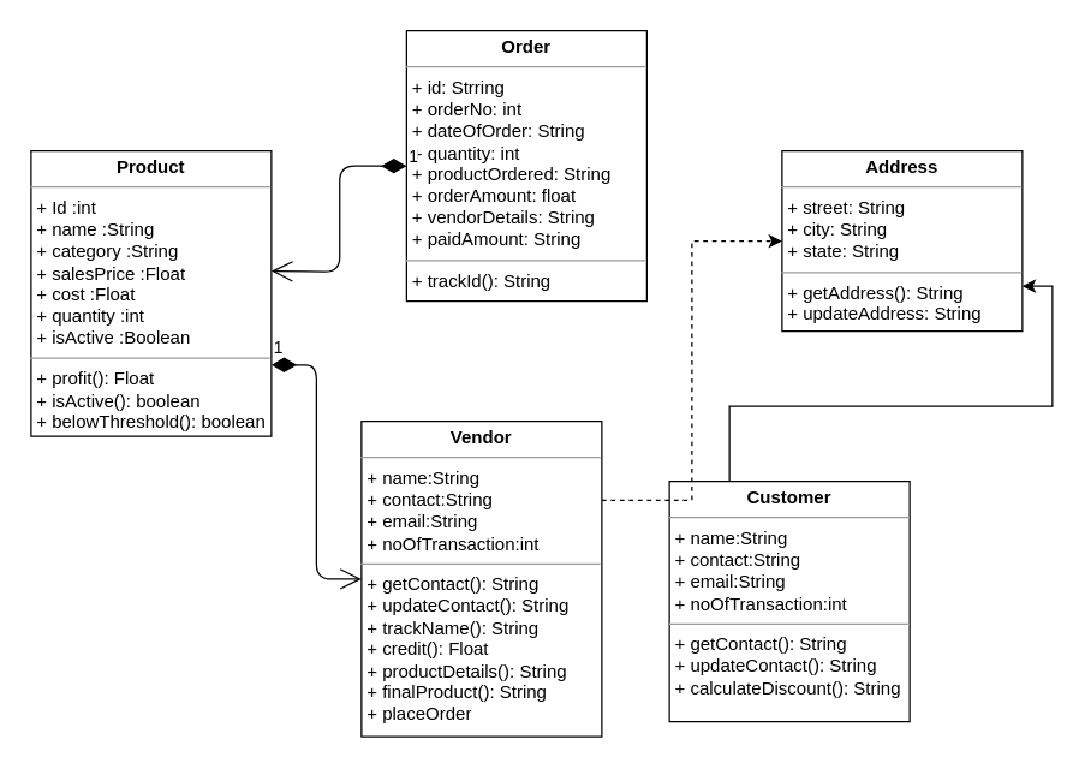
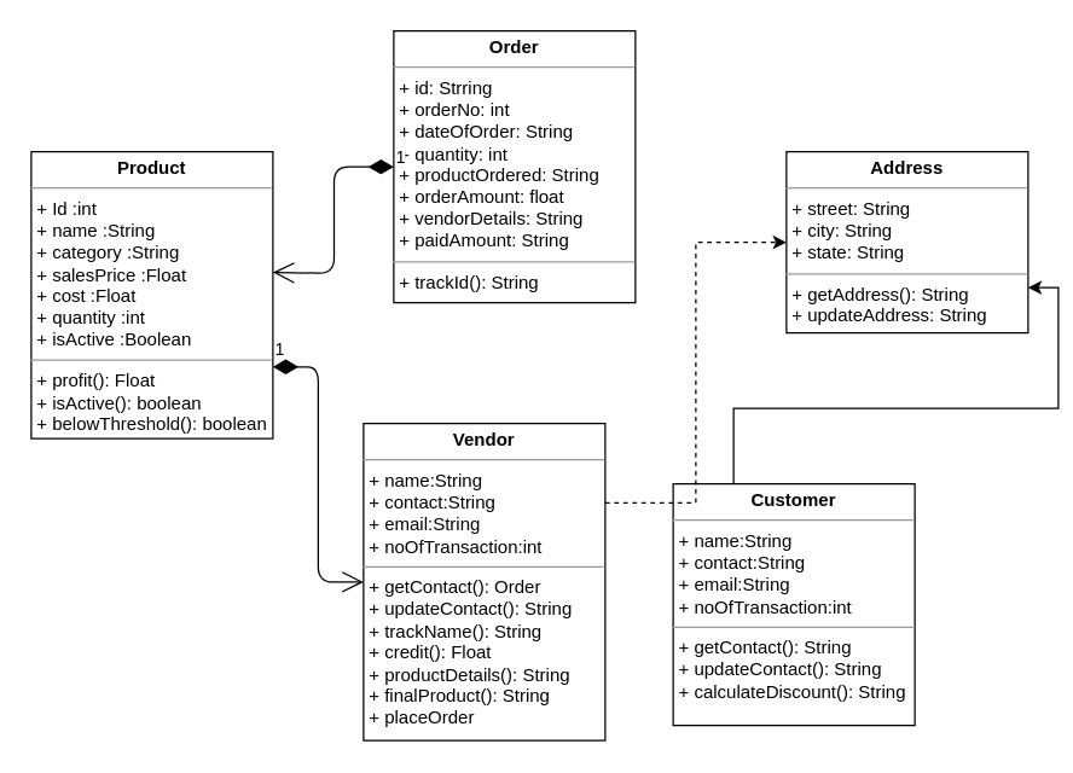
  <mxCell id="0" />
  <mxCell id="1" parent="0" />
  <mxCell id="2" style="edgeStyle=orthogonalEdgeStyle;rounded=0;orthogonalLoop=1;jettySize=auto;html=1;exitX=0.25;exitY=0;exitDx=0;exitDy=0;entryX=1;entryY=0.75;entryDx=0;entryDy=0;" edge="1" parent="1" source="3" target="5"><mxGeometry relative="1" as="geometry" /></mxCell>
  <mxCell id="3" value="&lt;p style=&quot;margin: 0px ; margin-top: 4px ; text-align: center&quot;&gt;&lt;b&gt;Customer&lt;/b&gt;&lt;/p&gt;&lt;hr size=&quot;1&quot;&gt;&lt;p style=&quot;margin: 0px ; margin-left: 4px&quot;&gt;+ name:String&lt;/p&gt;&lt;p style=&quot;margin: 0px 0px 0px 4px&quot;&gt;+ contact:String&lt;/p&gt;&lt;p style=&quot;margin: 0px 0px 0px 4px&quot;&gt;+ email:String&lt;/p&gt;&lt;p style=&quot;margin: 0px 0px 0px 4px&quot;&gt;+ noOfTransaction:int&lt;/p&gt;&lt;hr size=&quot;1&quot;&gt;&lt;p style=&quot;margin: 0px ; margin-left: 4px&quot;&gt;+ getContact(): String&lt;/p&gt;&lt;p style=&quot;margin: 0px 0px 0px 4px&quot;&gt;+ updateContact(): String&lt;/p&gt;&lt;p style=&quot;margin: 0px 0px 0px 4px&quot;&gt;+ calculateDiscount(): String&lt;/p&gt;&lt;p style=&quot;margin: 0px 0px 0px 4px&quot;&gt;&lt;br&gt;&lt;/p&gt;" style="verticalAlign=top;align=left;overflow=fill;fontSize=12;fontFamily=Helvetica;html=1;" vertex="1" parent="1"><mxGeometry x="445" y="320" width="160" height="160" as="geometry" /></mxCell>
  <mxCell id="4" value="&lt;p style=&quot;margin: 0px ; margin-top: 4px ; text-align: center&quot;&gt;&lt;b&gt;Product&lt;/b&gt;&lt;/p&gt;&lt;hr size=&quot;1&quot;&gt;&lt;p style=&quot;margin: 0px ; margin-left: 4px&quot;&gt;+ Id :int&lt;/p&gt;&lt;p style=&quot;margin: 0px 0px 0px 4px&quot;&gt;+ name :String&lt;/p&gt;&lt;p style=&quot;margin: 0px 0px 0px 4px&quot;&gt;+ category :String&lt;/p&gt;&lt;p style=&quot;margin: 0px 0px 0px 4px&quot;&gt;+ salesPrice :Float&lt;/p&gt;&lt;p style=&quot;margin: 0px 0px 0px 4px&quot;&gt;+ cost :Float&lt;/p&gt;&lt;p style=&quot;margin: 0px 0px 0px 4px&quot;&gt;+ quantity :int&lt;/p&gt;&lt;p style=&quot;margin: 0px 0px 0px 4px&quot;&gt;+ isActive :Boolean&lt;/p&gt;&lt;hr size=&quot;1&quot;&gt;&lt;p style=&quot;margin: 0px ; margin-left: 4px&quot;&gt;+ profit(): Float&lt;/p&gt;&lt;p style=&quot;margin: 0px 0px 0px 4px&quot;&gt;+ isActive(): boolean&lt;/p&gt;&lt;p style=&quot;margin: 0px 0px 0px 4px&quot;&gt;+ belowThreshold(): boolean&lt;/p&gt;&lt;p style=&quot;margin: 0px 0px 0px 4px&quot;&gt;&lt;br&gt;&lt;/p&gt;&lt;p style=&quot;margin: 0px 0px 0px 4px&quot;&gt;&lt;br&gt;&lt;/p&gt;" style="verticalAlign=top;align=left;overflow=fill;fontSize=12;fontFamily=Helvetica;html=1;" vertex="1" parent="1"><mxGeometry x="20" y="100" width="160" height="190" as="geometry" /></mxCell>
  <mxCell id="5" value="&lt;p style=&quot;margin: 0px ; margin-top: 4px ; text-align: center&quot;&gt;&lt;b&gt;Address&lt;/b&gt;&lt;/p&gt;&lt;hr size=&quot;1&quot;&gt;&lt;p style=&quot;margin: 0px ; margin-left: 4px&quot;&gt;+ street: String&lt;/p&gt;&lt;p style=&quot;margin: 0px 0px 0px 4px&quot;&gt;+ city: String&lt;/p&gt;&lt;p style=&quot;margin: 0px 0px 0px 4px&quot;&gt;+ state: String&lt;/p&gt;&lt;hr size=&quot;1&quot;&gt;&lt;p style=&quot;margin: 0px 0px 0px 4px&quot;&gt;+ getAddress(): String&lt;/p&gt;&lt;p style=&quot;margin: 0px 0px 0px 4px&quot;&gt;+ updateAddress: String&lt;/p&gt;" style="verticalAlign=top;align=left;overflow=fill;fontSize=12;fontFamily=Helvetica;html=1;" vertex="1" parent="1"><mxGeometry x="520" y="100" width="160" height="120" as="geometry" /></mxCell>
- <mxCell id="6" value="&lt;p style=&quot;margin: 0px ; margin-top: 4px ; text-align: center&quot;&gt;&lt;b&gt;Order&lt;/b&gt;&lt;/p&gt;&lt;hr size=&quot;1&quot;&gt;&lt;p style=&quot;margin: 0px ; margin-left: 4px&quot;&gt;+ id: Strring&lt;/p&gt;&lt;p style=&quot;margin: 0px 0px 0px 4px&quot;&gt;+ orderNo: int&lt;/p&gt;&lt;p style=&quot;margin: 0px 0px 0px 4px&quot;&gt;+ dateOfOrder: String&lt;/p&gt;&lt;p style=&quot;margin: 0px 0px 0px 4px&quot;&gt;+ quantity: int&lt;/p&gt;&lt;p style=&quot;margin: 0px 0px 0px 4px&quot;&gt;+ productOrdered: String&lt;/p&gt;&lt;p style=&quot;margin: 0px 0px 0px 4px&quot;&gt;+ orderAmount: float&lt;/p&gt;&lt;p style=&quot;margin: 0px 0px 0px 4px&quot;&gt;+ vendorDetails: String&lt;/p&gt;&lt;p style=&quot;margin: 0px 0px 0px 4px&quot;&gt;+ paidAmount: String&lt;/p&gt;&lt;hr size=&quot;1&quot;&gt;&lt;p style=&quot;margin: 0px ; margin-left: 4px&quot;&gt;+ trackId(): String&lt;/p&gt;" style="verticalAlign=top;align=left;overflow=fill;fontSize=12;fontFamily=Helvetica;html=1;" vertex="1" parent="1"><mxGeometry x="270" y="20" width="160" height="180" as="geometry" /></mxCell>
+ <mxCell id="6" value="&lt;p style=&quot;margin: 0px ; margin-top: 4px ; text-align: center&quot;&gt;&lt;b&gt;Order&lt;/b&gt;&lt;/p&gt;&lt;hr size=&quot;1&quot;&gt;&lt;p style=&quot;margin: 0px ; margin-left: 4px&quot;&gt;+ id: Strring&lt;/p&gt;&lt;p style=&quot;margin: 0px 0px 0px 4px&quot;&gt;+ orderNo: int&lt;/p&gt;&lt;p style=&quot;margin: 0px 0px 0px 4px&quot;&gt;+ dateOfOrder: String&lt;/p&gt;&lt;p style=&quot;margin: 0px 0px 0px 4px&quot;&gt;+ quantity: int&lt;/p&gt;&lt;p style=&quot;margin: 0px 0px 0px 4px&quot;&gt;+ productOrdered: String&lt;/p&gt;&lt;p style=&quot;margin: 0px 0px 0px 4px&quot;&gt;+ orderAmount: float&lt;/p&gt;&lt;p style=&quot;margin: 0px 0px 0px 4px&quot;&gt;+ vendorDetails: String&lt;/p&gt;&lt;p style=&quot;margin: 0px 0px 0px 4px&quot;&gt;+ paidAmount: String&lt;/p&gt;&lt;hr size=&quot;1&quot;&gt;&lt;p style=&quot;margin: 0px ; margin-left: 4px&quot;&gt;+ trackId(): String&lt;/p&gt;" style="verticalAlign=top;align=left;overflow=fill;fontSize=12;fontFamily=Helvetica;html=1;" vertex="1" parent="1"><mxGeometry x="260" y="20" width="160" height="180" as="geometry" /></mxCell>
  <mxCell id="7" style="edgeStyle=orthogonalEdgeStyle;rounded=0;orthogonalLoop=1;jettySize=auto;html=1;exitX=1;exitY=0.25;exitDx=0;exitDy=0;entryX=0;entryY=0.5;entryDx=0;entryDy=0;dashed=1;" edge="1" parent="1" source="8" target="5"><mxGeometry relative="1" as="geometry" /></mxCell>
- <mxCell id="8" value="&lt;p style=&quot;margin: 0px ; margin-top: 4px ; text-align: center&quot;&gt;&lt;b&gt;Vendor&lt;/b&gt;&lt;/p&gt;&lt;hr size=&quot;1&quot;&gt;&lt;p style=&quot;margin: 0px 0px 0px 4px&quot;&gt;+ name:String&lt;/p&gt;&lt;p style=&quot;margin: 0px 0px 0px 4px&quot;&gt;+ contact:String&lt;/p&gt;&lt;p style=&quot;margin: 0px 0px 0px 4px&quot;&gt;+ email:String&lt;/p&gt;&lt;p style=&quot;margin: 0px 0px 0px 4px&quot;&gt;+ noOfTransaction:int&lt;/p&gt;&lt;hr size=&quot;1&quot;&gt;&lt;p style=&quot;margin: 0px 0px 0px 4px&quot;&gt;+ getContact(): String&lt;/p&gt;&lt;p style=&quot;margin: 0px 0px 0px 4px&quot;&gt;+ updateContact(): String&lt;/p&gt;&lt;p style=&quot;margin: 0px 0px 0px 4px&quot;&gt;+ trackName(): String&lt;/p&gt;&lt;p style=&quot;margin: 0px 0px 0px 4px&quot;&gt;+ credit(): Float&lt;/p&gt;&lt;p style=&quot;margin: 0px 0px 0px 4px&quot;&gt;+ productDetails(): String&lt;/p&gt;&lt;p style=&quot;margin: 0px 0px 0px 4px&quot;&gt;+ finalProduct(): String&lt;/p&gt;&lt;p style=&quot;margin: 0px 0px 0px 4px&quot;&gt;+ placeOrder&lt;/p&gt;" style="verticalAlign=top;align=left;overflow=fill;fontSize=12;fontFamily=Helvetica;html=1;" vertex="1" parent="1"><mxGeometry x="240" y="280" width="160" height="210" as="geometry" /></mxCell>
+ <mxCell id="8" value="&lt;p style=&quot;margin: 0px ; margin-top: 4px ; text-align: center&quot;&gt;&lt;b&gt;Vendor&lt;/b&gt;&lt;/p&gt;&lt;hr size=&quot;1&quot;&gt;&lt;p style=&quot;margin: 0px 0px 0px 4px&quot;&gt;+ name:String&lt;/p&gt;&lt;p style=&quot;margin: 0px 0px 0px 4px&quot;&gt;+ contact:String&lt;/p&gt;&lt;p style=&quot;margin: 0px 0px 0px 4px&quot;&gt;+ email:String&lt;/p&gt;&lt;p style=&quot;margin: 0px 0px 0px 4px&quot;&gt;+ noOfTransaction:int&lt;/p&gt;&lt;hr size=&quot;1&quot;&gt;&lt;p style=&quot;margin: 0px 0px 0px 4px&quot;&gt;+ getContact(): Order&lt;/p&gt;&lt;p style=&quot;margin: 0px 0px 0px 4px&quot;&gt;+ updateContact(): String&lt;/p&gt;&lt;p style=&quot;margin: 0px 0px 0px 4px&quot;&gt;+ trackName(): String&lt;/p&gt;&lt;p style=&quot;margin: 0px 0px 0px 4px&quot;&gt;+ credit(): Float&lt;/p&gt;&lt;p style=&quot;margin: 0px 0px 0px 4px&quot;&gt;+ productDetails(): String&lt;/p&gt;&lt;p style=&quot;margin: 0px 0px 0px 4px&quot;&gt;+ finalProduct(): String&lt;/p&gt;&lt;p style=&quot;margin: 0px 0px 0px 4px&quot;&gt;+ placeOrder&lt;/p&gt;" style="verticalAlign=top;align=left;overflow=fill;fontSize=12;fontFamily=Helvetica;html=1;" vertex="1" parent="1"><mxGeometry x="240" y="280" width="160" height="210" as="geometry" /></mxCell>
  <mxCell id="9" value="1" style="endArrow=open;html=1;endSize=12;startArrow=diamondThin;startSize=14;startFill=1;edgeStyle=orthogonalEdgeStyle;align=left;verticalAlign=bottom;exitX=0;exitY=0.5;exitDx=0;exitDy=0;" edge="1" parent="1" source="6"><mxGeometry x="-1" y="3" relative="1" as="geometry"><mxPoint x="-10" y="180" as="sourcePoint" /><mxPoint x="180" y="180" as="targetPoint" /></mxGeometry></mxCell>
  <mxCell id="10" value="1" style="endArrow=open;html=1;endSize=12;startArrow=diamondThin;startSize=14;startFill=1;edgeStyle=orthogonalEdgeStyle;align=left;verticalAlign=bottom;exitX=1;exitY=0.75;exitDx=0;exitDy=0;" edge="1" parent="1" source="4" target="8"><mxGeometry x="-1" y="3" relative="1" as="geometry"><mxPoint x="79" y="280" as="sourcePoint" /><mxPoint x="150" y="180" as="targetPoint" /></mxGeometry></mxCell>
